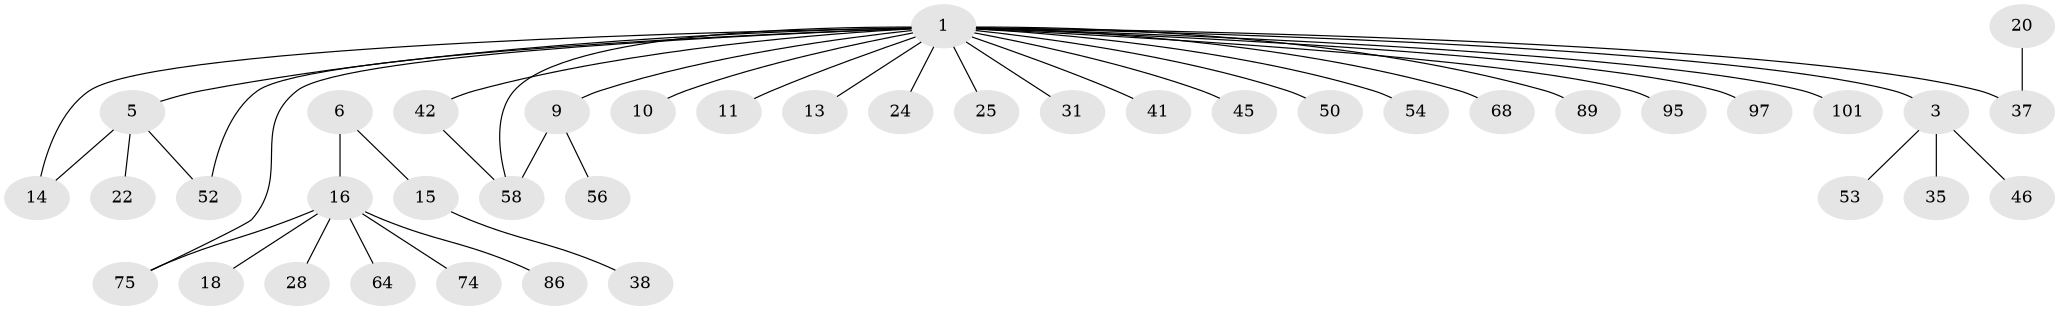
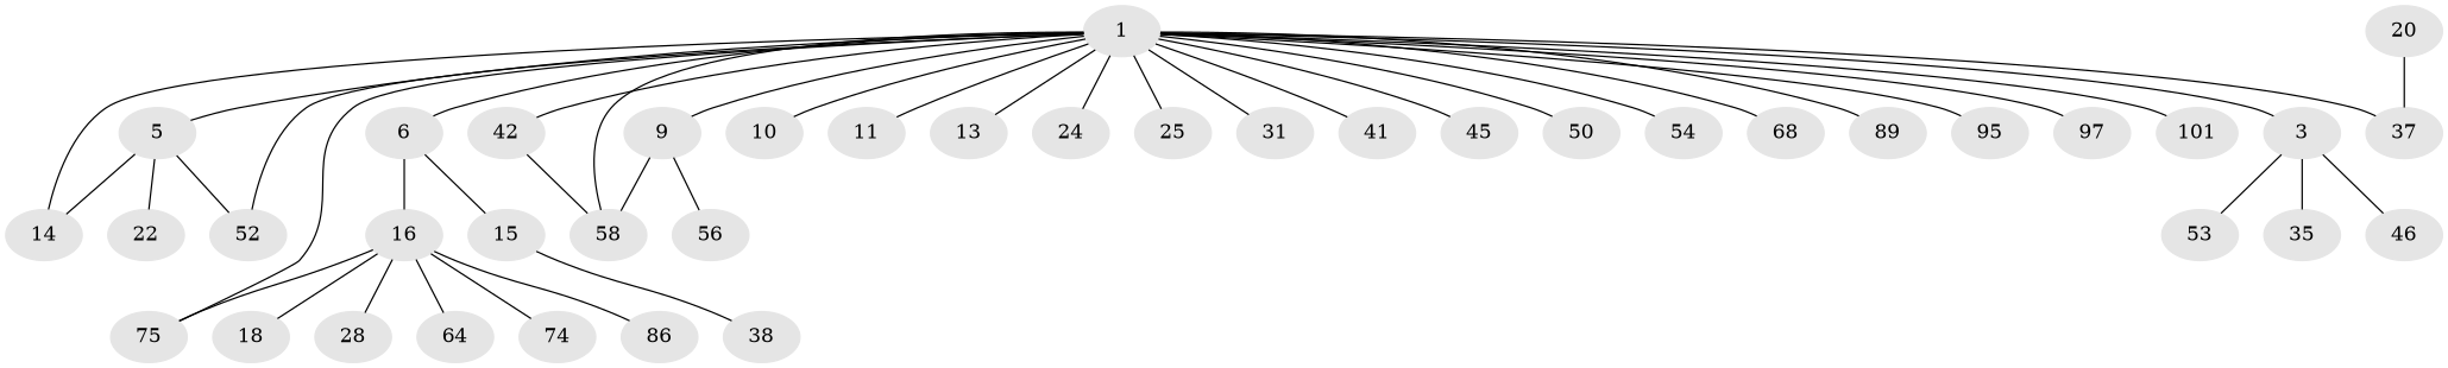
  graph {
    fontname="DejaVu Serif"
    node [color=gray90 fontname="DejaVu Serif" style=filled]
    edge [fontname="DejaVu Serif"]
    1 [super="+2+99+102+78+44+40"]
    3 [super="+4+23+26+114"]
    5 [super="+30+17+87+127+132+117+85+69+62+8+39"]
    6 [super="+118+65"]
    9 [super="+33+19"]
    10
    11 [super="+59+92+48"]
    13 [super="+36"]
    14
    24
    25
    31
    37 [super="+47+80"]
    41 [super="+133"]
    42 [super="+130+60"]
    45
    50
    52 [super="+122+123"]
    54
    58 [super="+88"]
    68
    89
    95
    97
    101
    75
    35 [super="+105+124"]
    46
    53 [super="+77"]
    n30 [label=22 super="+70"]
    15
    16 [super="+27+98+110+126"]
    56
    20 [super="+34+61+32+51+111+131+96+43"]
    38
    18 [super="+115+29"]
    28 [super="+71"]
    64
    74 [super="+119"]
    86
    1 -- 3
    1 -- 5
+   1 -- 6
    1 -- 9
    1 -- 10
    1 -- 11
    1 -- 13 [weight=2]
    1 -- 14
    1 -- 24
    1 -- 25
    1 -- 31
    1 -- 37
    1 -- 41
    1 -- 42
    1 -- 45
    1 -- 50
    1 -- 52
    1 -- 54
    1 -- 58
    1 -- 68
    1 -- 89
    1 -- 95
    1 -- 97
    1 -- 101
    1 -- 75
    3 -- 35
    3 -- 46
    3 -- 53
    5 -- 14
    5 -- 52
    5 -- n30
    6 -- 15
    6 -- 16
    9 -- 58
    9 -- 56
    42 -- 58
    15 -- 38
    16 -- 75
    16 -- 18
    16 -- 28
    16 -- 64
    16 -- 74
    16 -- 86
    20 -- 37
  }
